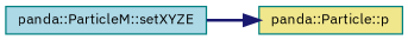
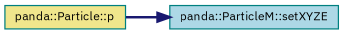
  digraph {
    rankdir=LR
    fontname="IBM Plex Sans"
    node [color=teal fontname="IBM Plex Sans" fontsize=10 shape=record style=filled]
    n1 [fillcolor=lightblue fontcolor=black height=0.2 label="panda::ParticleM::setXYZE" width=0.4]
    n2 [fillcolor=khaki height=0.2 label="panda::Particle::p" width=0.4]
-   n1 -> n2 [color=midnightblue fontname="IBM Plex Sans" fontsize=10 labelfontname=Helvetica labelfontsize=10 style=bold]
+   n2 -> n1 [color=midnightblue fontname="IBM Plex Sans" fontsize=10 labelfontname=Helvetica labelfontsize=10 style=bold]
  }
